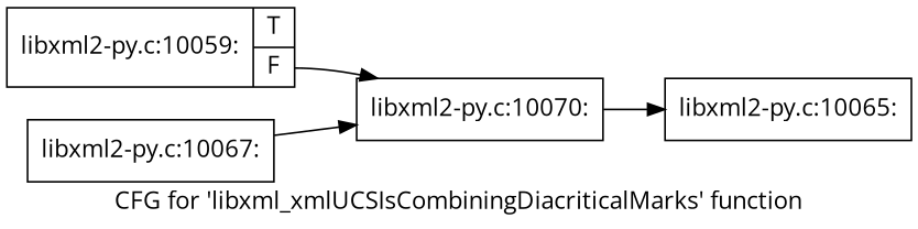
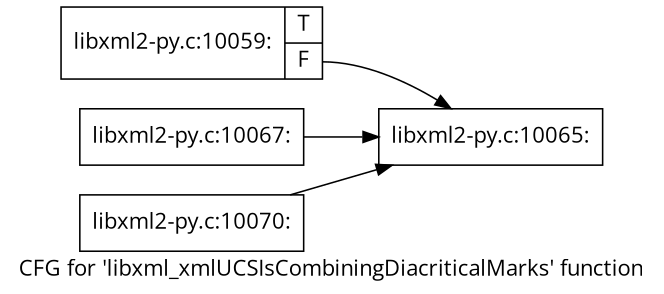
  digraph {
    fontname="Open Sans"
    label="CFG for 'libxml_xmlUCSIsCombiningDiacriticalMarks' function"
    rankdir=LR
    node [fontname="Open Sans" shape=record]
    edge [fontname="Open Sans"]
    n1 [label="{libxml2-py.c:10059:|{<s0>T|<s1>F}}"]
    n2 [label="{libxml2-py.c:10065:}"]
    n3 [label="{libxml2-py.c:10067:}"]
    n4 [label="{libxml2-py.c:10070:}"]
-   n1 -> n4 [tailport=s1]
-   n3 -> n4
+   n1 -> n2 [tailport=s1]
+   n3 -> n2
    n4 -> n2
  }
